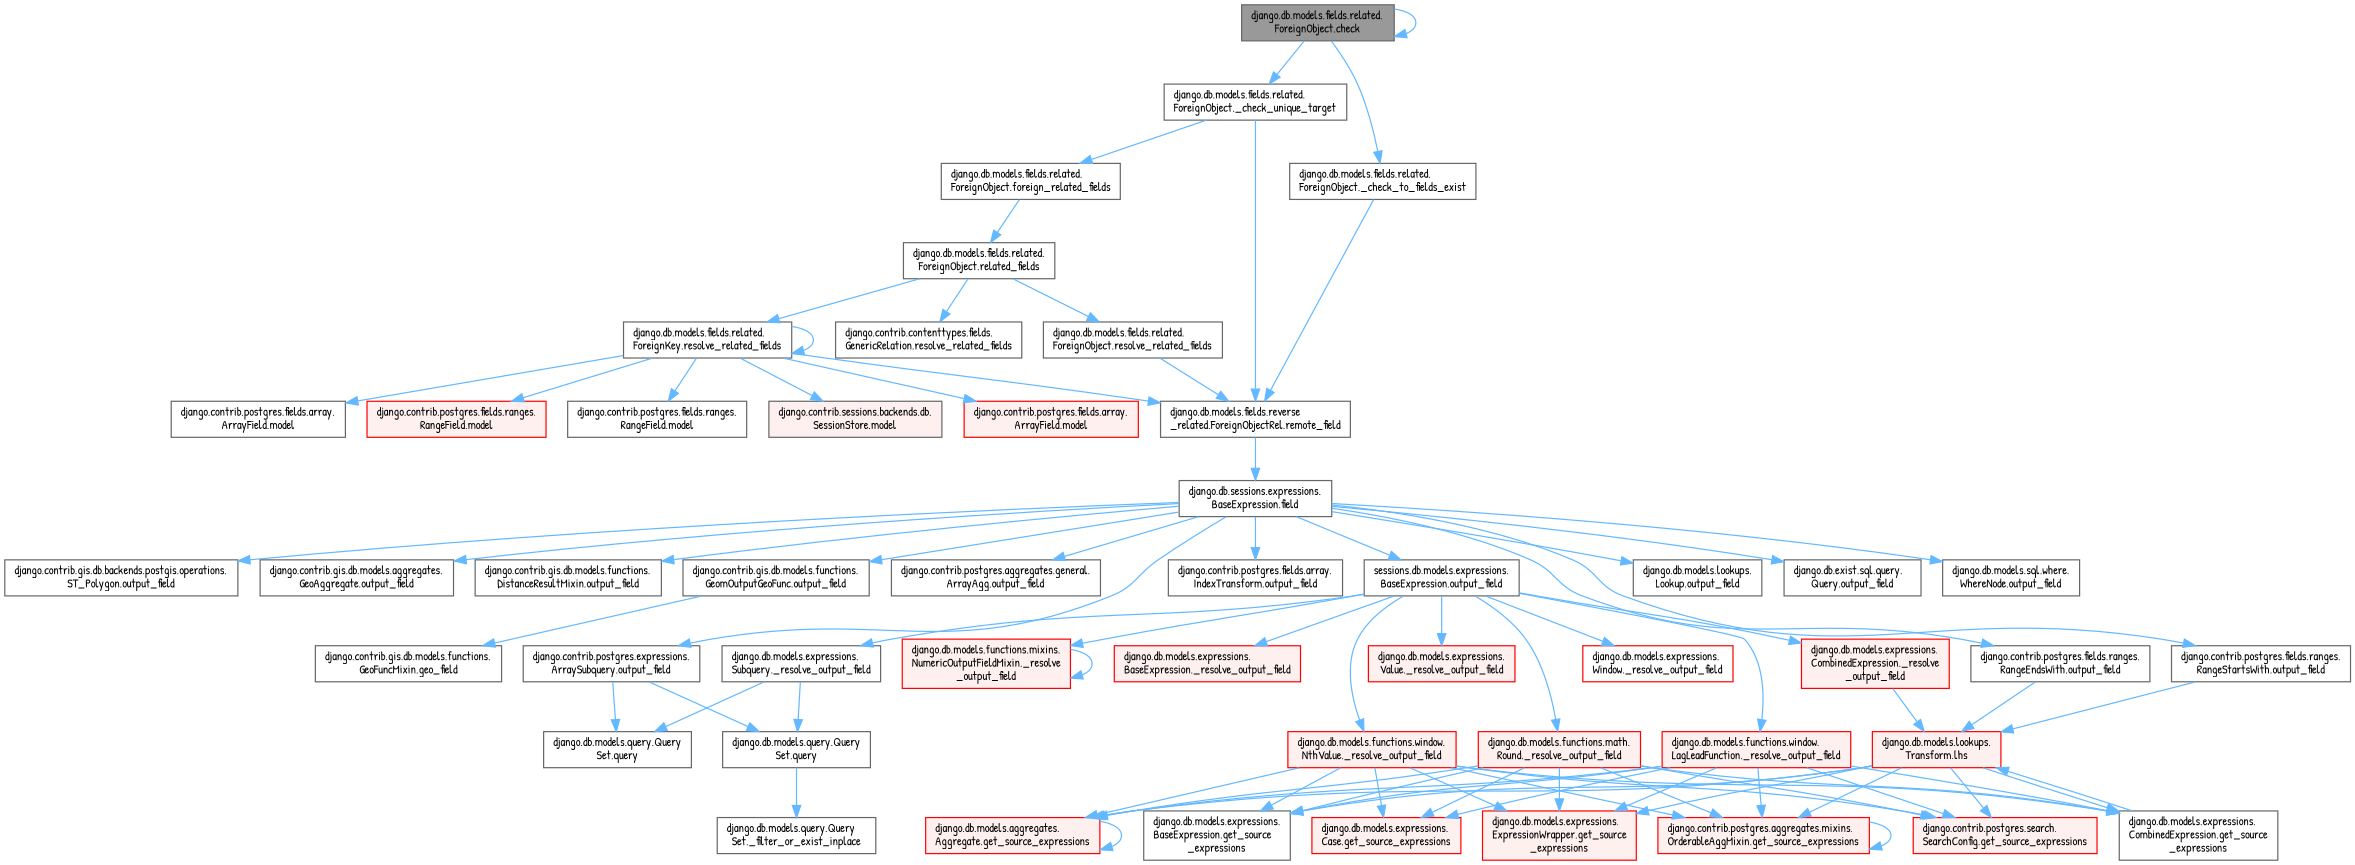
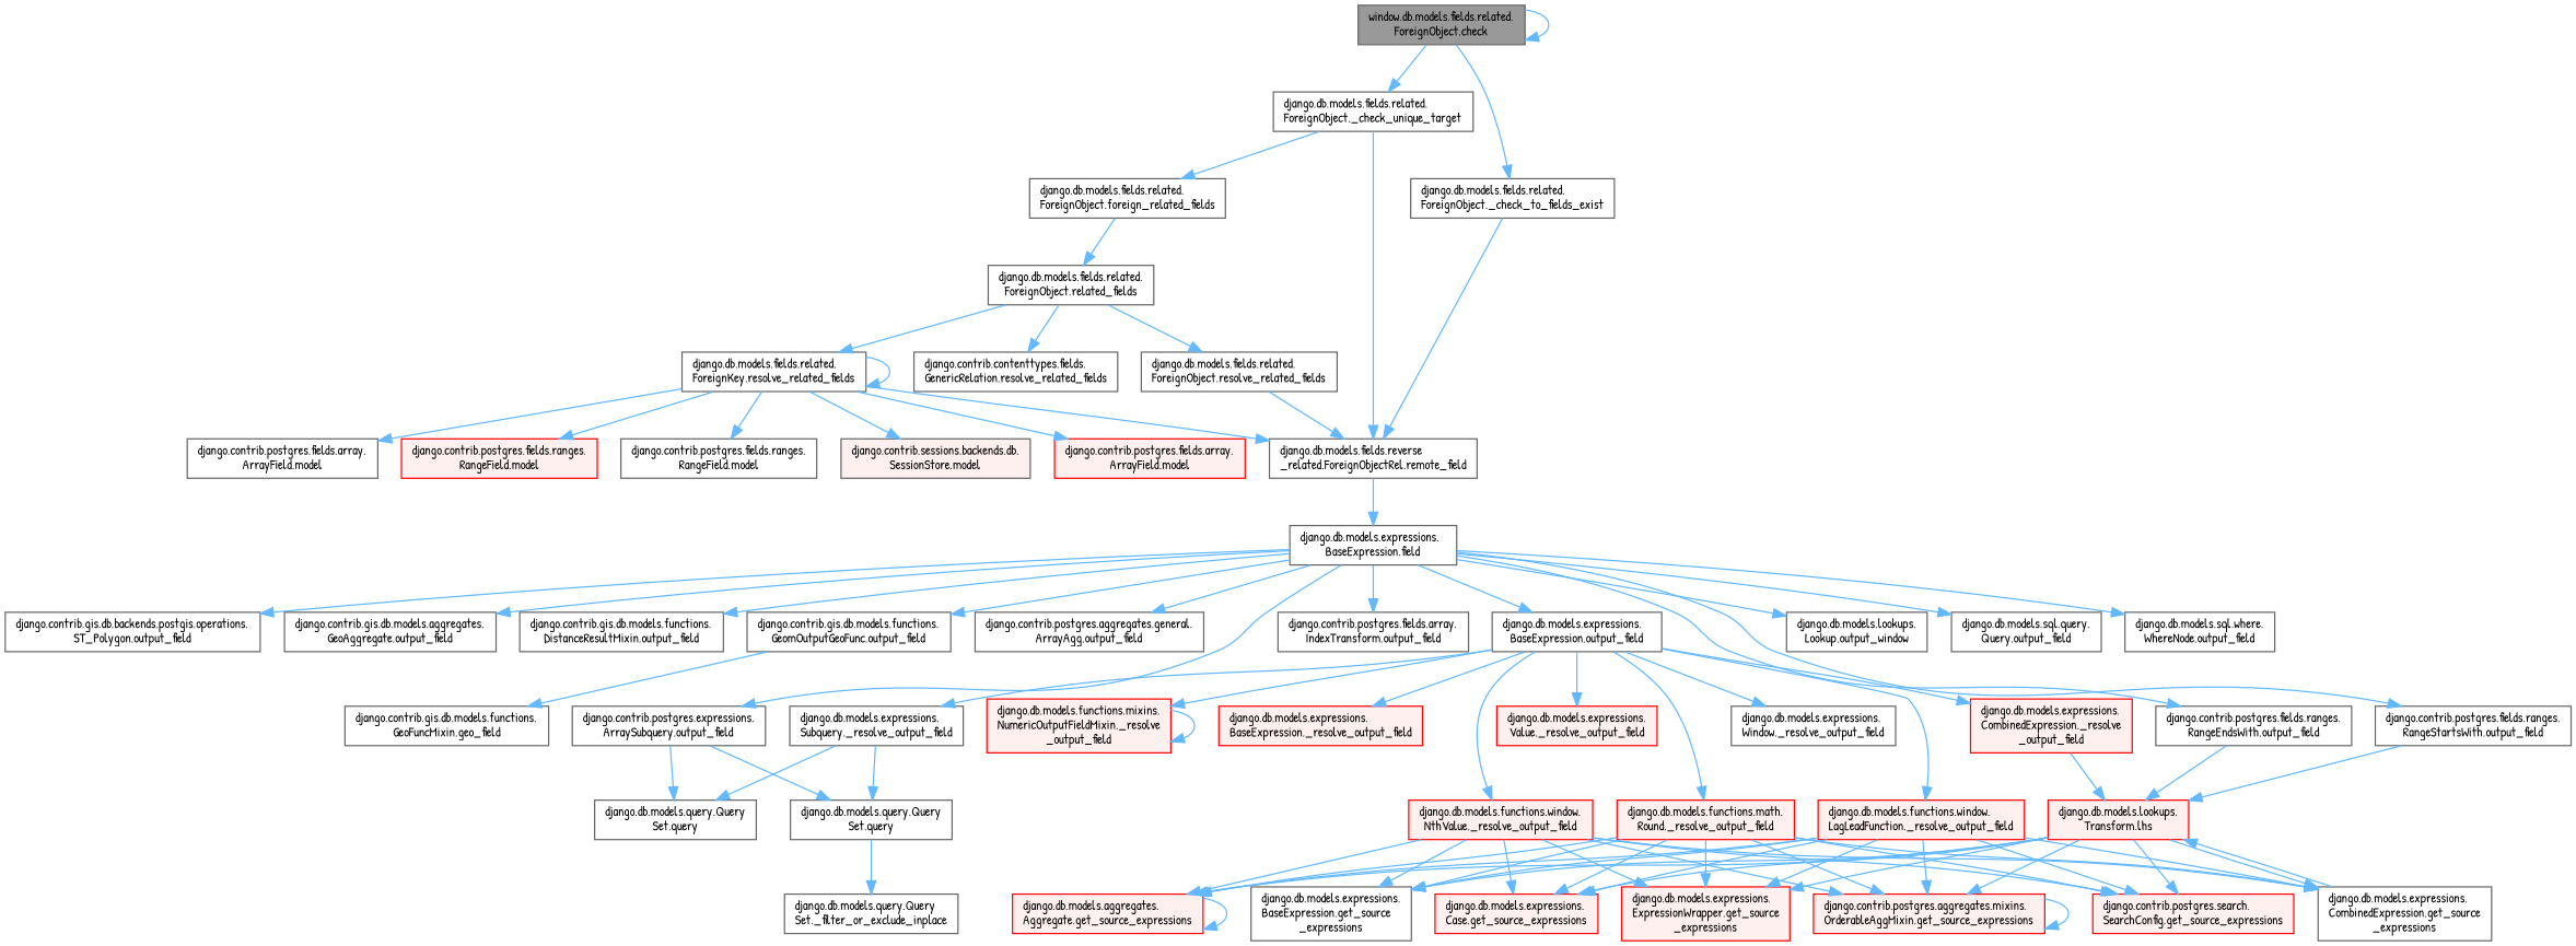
  digraph {
    fontname="Patrick Hand"
    rankdir=TB
    node [color=grey40 fillcolor=white fontname="Patrick Hand" fontsize=10 shape=box style=filled]
    edge [color=steelblue1 fontname="Patrick Hand" fontsize=10 labelfontname=Helvetica labelfontsize=10 style=solid]
-   n1 [color=gray40 fillcolor=grey60 fontcolor=black height=0.2 label="django.db.models.fields.related.\lForeignObject.check" width=0.4]
+   n1 [color=gray40 fillcolor=grey60 fontcolor=black height=0.2 label="window.db.models.fields.related.\lForeignObject.check" width=0.4]
    n2 [height=0.2 label="django.db.models.fields.related.\lForeignObject._check_to_fields_exist" width=0.4]
    n3 [height=0.2 label="django.db.models.fields.related.\lForeignObject._check_unique_target" width=0.4]
    n4 [height=0.2 label="django.db.models.fields.reverse\l_related.ForeignObjectRel.remote_field" width=0.4]
    n5 [height=0.2 label="django.db.models.fields.related.\lForeignObject.foreign_related_fields" width=0.4]
-   n6 [height=0.2 label="django.db.sessions.expressions.\lBaseExpression.field" width=0.4]
+   n6 [height=0.2 label="django.db.models.expressions.\lBaseExpression.field" width=0.4]
    n7 [height=0.2 label="django.contrib.gis.db.backends.postgis.operations.\lST_Polygon.output_field" width=0.4]
    n8 [height=0.2 label="django.contrib.gis.db.models.aggregates.\lGeoAggregate.output_field" width=0.4]
    n9 [height=0.2 label="django.contrib.gis.db.models.functions.\lDistanceResultMixin.output_field" width=0.4]
    n10 [height=0.2 label="django.contrib.gis.db.models.functions.\lGeomOutputGeoFunc.output_field" width=0.4]
    n11 [height=0.2 label="django.contrib.postgres.aggregates.general.\lArrayAgg.output_field" width=0.4]
    n12 [height=0.2 label="django.contrib.postgres.expressions.\lArraySubquery.output_field" width=0.4]
    n13 [height=0.2 label="django.contrib.postgres.fields.array.\lIndexTransform.output_field" width=0.4]
    n14 [height=0.2 label="django.contrib.postgres.fields.ranges.\lRangeEndsWith.output_field" width=0.4]
    n15 [height=0.2 label="django.contrib.postgres.fields.ranges.\lRangeStartsWith.output_field" width=0.4]
-   n16 [height=0.2 label="sessions.db.models.expressions.\lBaseExpression.output_field" width=0.4]
-   n17 [height=0.2 label="django.db.models.lookups.\lLookup.output_field" width=0.4]
-   n18 [height=0.2 label="django.db.exist.sql.query.\lQuery.output_field" width=0.4]
+   n16 [height=0.2 label="django.db.models.expressions.\lBaseExpression.output_field" width=0.4]
+   n17 [height=0.2 label="django.db.models.lookups.\lLookup.output_window" width=0.4]
+   n18 [height=0.2 label="django.db.models.sql.query.\lQuery.output_field" width=0.4]
    n19 [height=0.2 label="django.db.models.sql.where.\lWhereNode.output_field" width=0.4]
    n20 [height=0.2 label="django.contrib.gis.db.models.functions.\lGeoFuncMixin.geo_field" width=0.4]
    n21 [height=0.2 label="django.db.models.query.Query\lSet.query" width=0.4]
    n22 [height=0.2 label="django.db.models.query.Query\lSet.query" width=0.4]
    n23 [color=red fillcolor="#FFF0F0" height=0.2 label="django.db.models.lookups.\lTransform.lhs" width=0.4]
    n24 [color=red fillcolor="#FFF0F0" height=0.2 label="django.db.models.expressions.\lBaseExpression._resolve_output_field" width=0.4]
    n25 [color=red fillcolor="#FFF0F0" height=0.2 label="django.db.models.expressions.\lCombinedExpression._resolve\l_output_field" width=0.4]
    n26 [height=0.2 label="django.db.models.expressions.\lSubquery._resolve_output_field" width=0.4]
    n27 [color=red fillcolor="#FFF0F0" height=0.2 label="django.db.models.expressions.\lValue._resolve_output_field" width=0.4]
-   n28 [color=red height=0.2 label="django.db.models.expressions.\lWindow._resolve_output_field" width=0.4]
+   n28 [height=0.2 label="django.db.models.expressions.\lWindow._resolve_output_field" width=0.4]
    n29 [color=red fillcolor="#FFF0F0" height=0.2 label="django.db.models.functions.math.\lRound._resolve_output_field" width=0.4]
    n30 [color=red fillcolor="#FFF0F0" height=0.2 label="django.db.models.functions.mixins.\lNumericOutputFieldMixin._resolve\l_output_field" width=0.4]
    n31 [color=red fillcolor="#FFF0F0" height=0.2 label="django.db.models.functions.window.\lLagLeadFunction._resolve_output_field" width=0.4]
    n32 [color=red fillcolor="#FFF0F0" height=0.2 label="django.db.models.functions.window.\lNthValue._resolve_output_field" width=0.4]
-   n33 [height=0.2 label="django.db.models.query.Query\lSet._filter_or_exist_inplace" width=0.4]
+   n33 [height=0.2 label="django.db.models.query.Query\lSet._filter_or_exclude_inplace" width=0.4]
    n34 [color=red fillcolor="#FFF0F0" height=0.2 label="django.contrib.postgres.aggregates.mixins.\lOrderableAggMixin.get_source_expressions" width=0.4]
    n35 [color=red fillcolor="#FFF0F0" height=0.2 label="django.contrib.postgres.search.\lSearchConfig.get_source_expressions" width=0.4]
    n36 [color=red fillcolor="#FFF0F0" height=0.2 label="django.db.models.aggregates.\lAggregate.get_source_expressions" width=0.4]
    n37 [height=0.2 label="django.db.models.expressions.\lBaseExpression.get_source\l_expressions" width=0.4]
    n38 [color=red fillcolor="#FFF0F0" height=0.2 label="django.db.models.expressions.\lCase.get_source_expressions" width=0.4]
    n39 [height=0.2 label="django.db.models.expressions.\lCombinedExpression.get_source\l_expressions" width=0.4]
    n40 [color=red fillcolor="#FFF0F0" height=0.2 label="django.db.models.expressions.\lExpressionWrapper.get_source\l_expressions" width=0.4]
    n41 [height=0.2 label="django.db.models.fields.related.\lForeignObject.related_fields" width=0.4]
    n42 [height=0.2 label="django.contrib.contenttypes.fields.\lGenericRelation.resolve_related_fields" width=0.4]
    n43 [height=0.2 label="django.db.models.fields.related.\lForeignKey.resolve_related_fields" width=0.4]
    n44 [height=0.2 label="django.db.models.fields.related.\lForeignObject.resolve_related_fields" width=0.4]
    n45 [color=red fillcolor="#FFF0F0" height=0.2 label="django.contrib.postgres.fields.array.\lArrayField.model" width=0.4]
    n46 [height=0.2 label="django.contrib.postgres.fields.array.\lArrayField.model" width=0.4]
    n47 [color=red fillcolor="#FFF0F0" height=0.2 label="django.contrib.postgres.fields.ranges.\lRangeField.model" width=0.4]
    n48 [height=0.2 label="django.contrib.postgres.fields.ranges.\lRangeField.model" width=0.4]
    n49 [fillcolor="#FFF0F0" height=0.2 label="django.contrib.sessions.backends.db.\lSessionStore.model" width=0.4]
    n1 -> n1
    n1 -> n2
    n1 -> n3
    n2 -> n4
    n3 -> n4
    n3 -> n5
    n4 -> n6
    n5 -> n41
    n6 -> n7
    n6 -> n8
    n6 -> n9
    n6 -> n10
    n6 -> n11
    n6 -> n12
    n6 -> n13
    n6 -> n14
    n6 -> n15
    n6 -> n16
    n6 -> n17
    n6 -> n18
    n6 -> n19
    n10 -> n20
    n12 -> n21
    n12 -> n22
    n14 -> n23
    n15 -> n23
    n16 -> n24
    n16 -> n25
    n16 -> n26
    n16 -> n27
    n16 -> n28
    n16 -> n29
    n16 -> n30
    n16 -> n31
    n16 -> n32
    n21 -> n33
    n23 -> n34
    n23 -> n35
    n23 -> n36
    n23 -> n37
+   n23 -> n38
    n23 -> n39
    n23 -> n40
    n25 -> n23
    n26 -> n21
    n26 -> n22
    n29 -> n34
    n29 -> n35
    n29 -> n36
    n29 -> n37
    n29 -> n38
    n29 -> n39
    n29 -> n40
    n30 -> n30
    n31 -> n34
    n31 -> n35
    n31 -> n36
    n31 -> n37
    n31 -> n38
    n31 -> n39
    n31 -> n40
    n32 -> n34
    n32 -> n35
    n32 -> n36
    n32 -> n37
    n32 -> n38
    n32 -> n39
    n32 -> n40
    n34 -> n34
    n36 -> n36
    n39 -> n23
    n41 -> n42
    n41 -> n43
    n41 -> n44
    n43 -> n4
    n43 -> n43
    n43 -> n45
    n43 -> n46
    n43 -> n47
    n43 -> n48
    n43 -> n49
    n44 -> n4
  }
